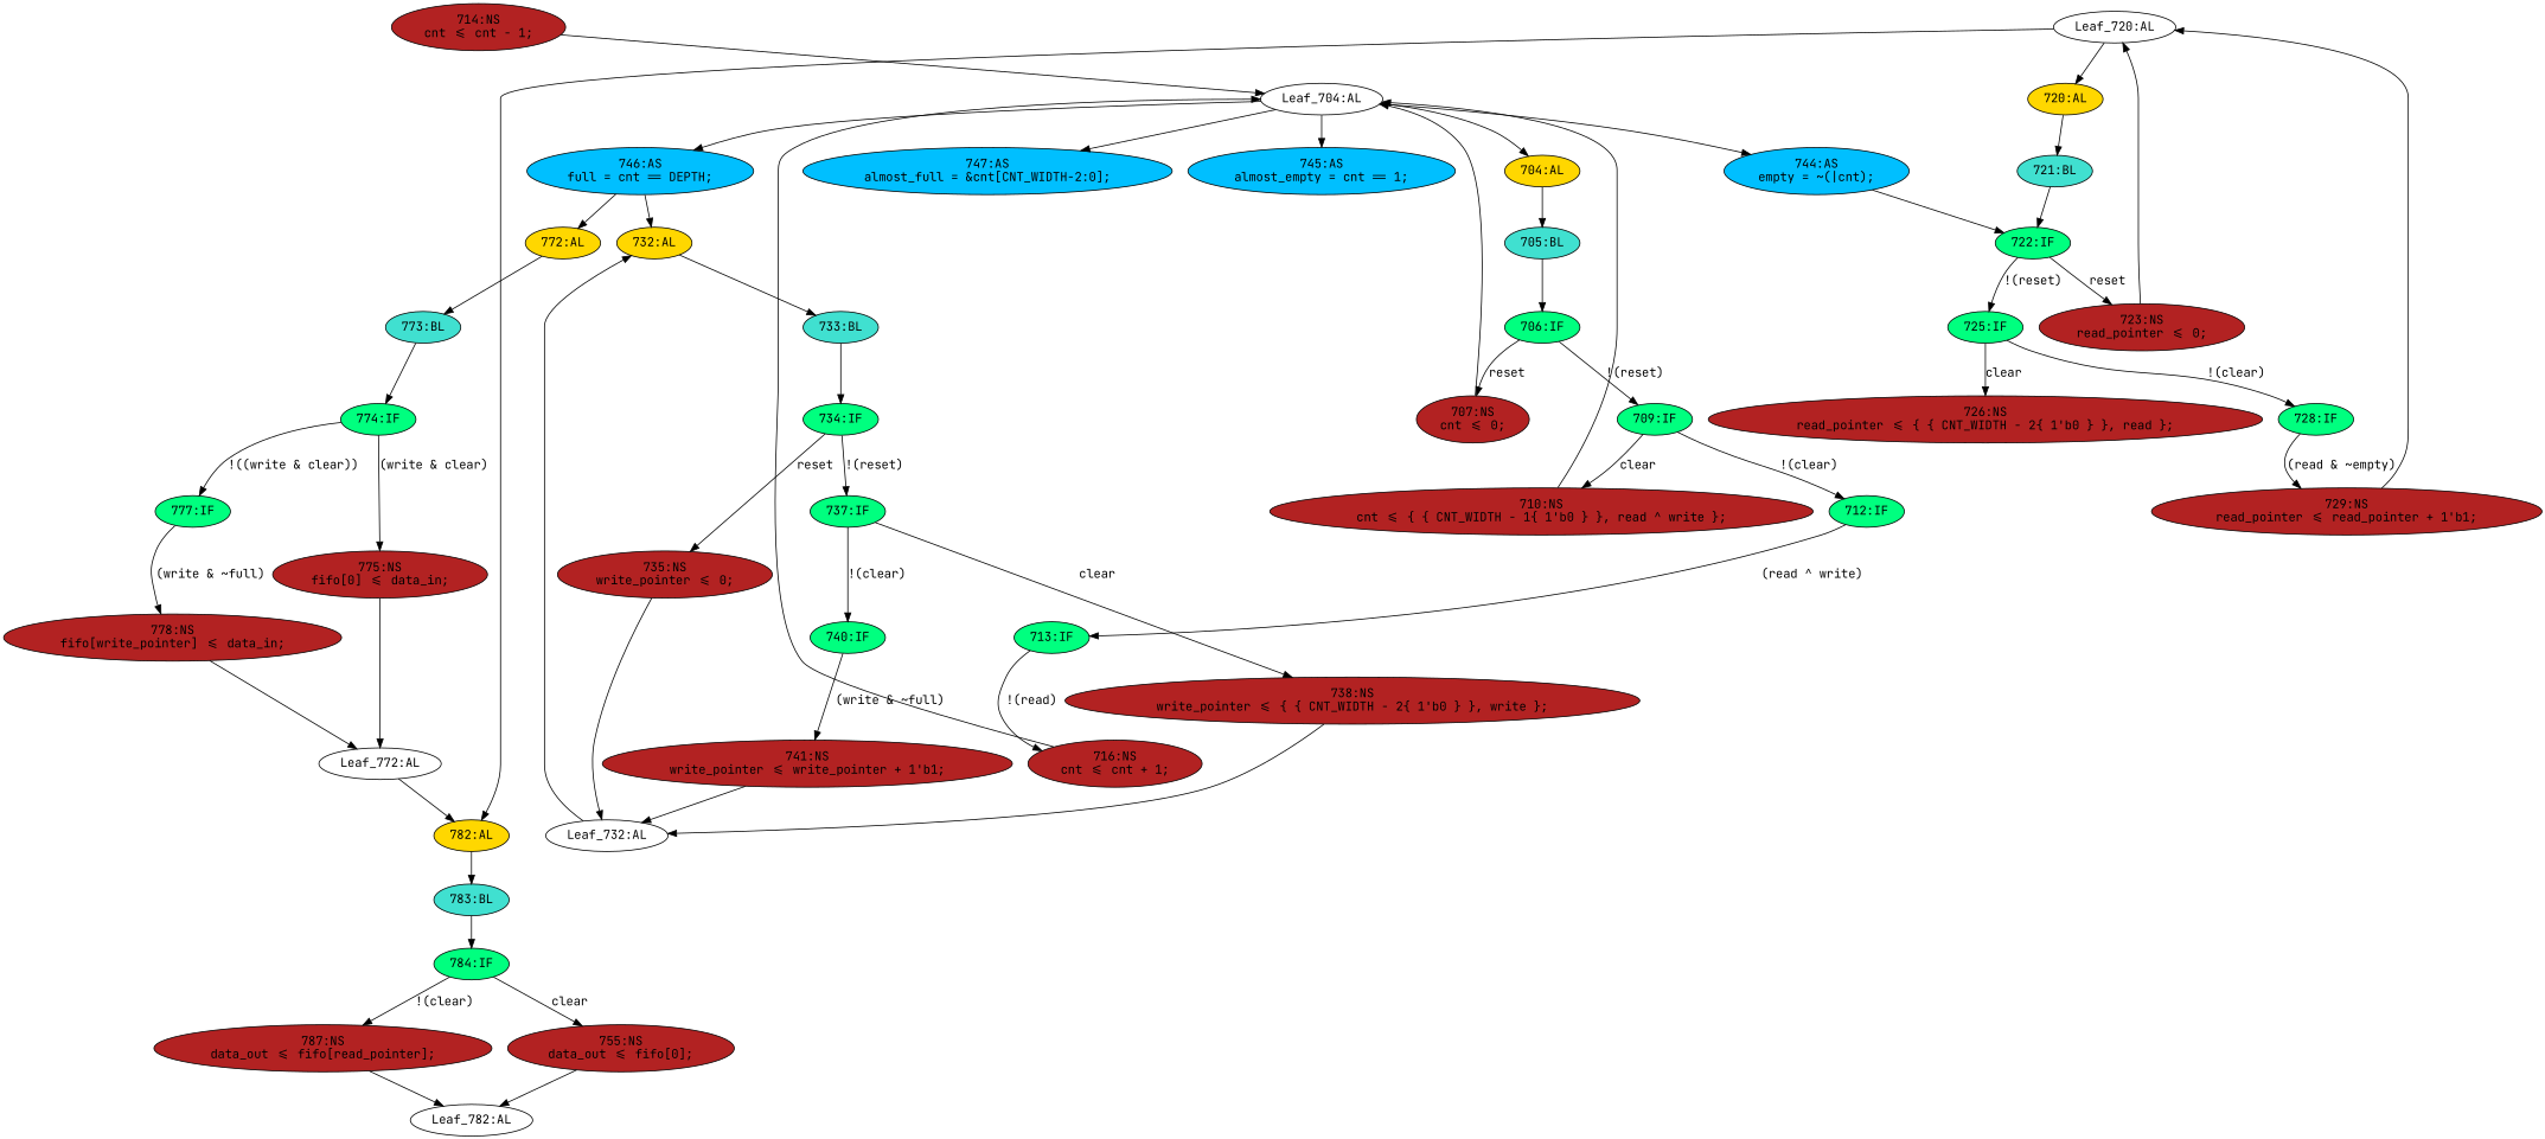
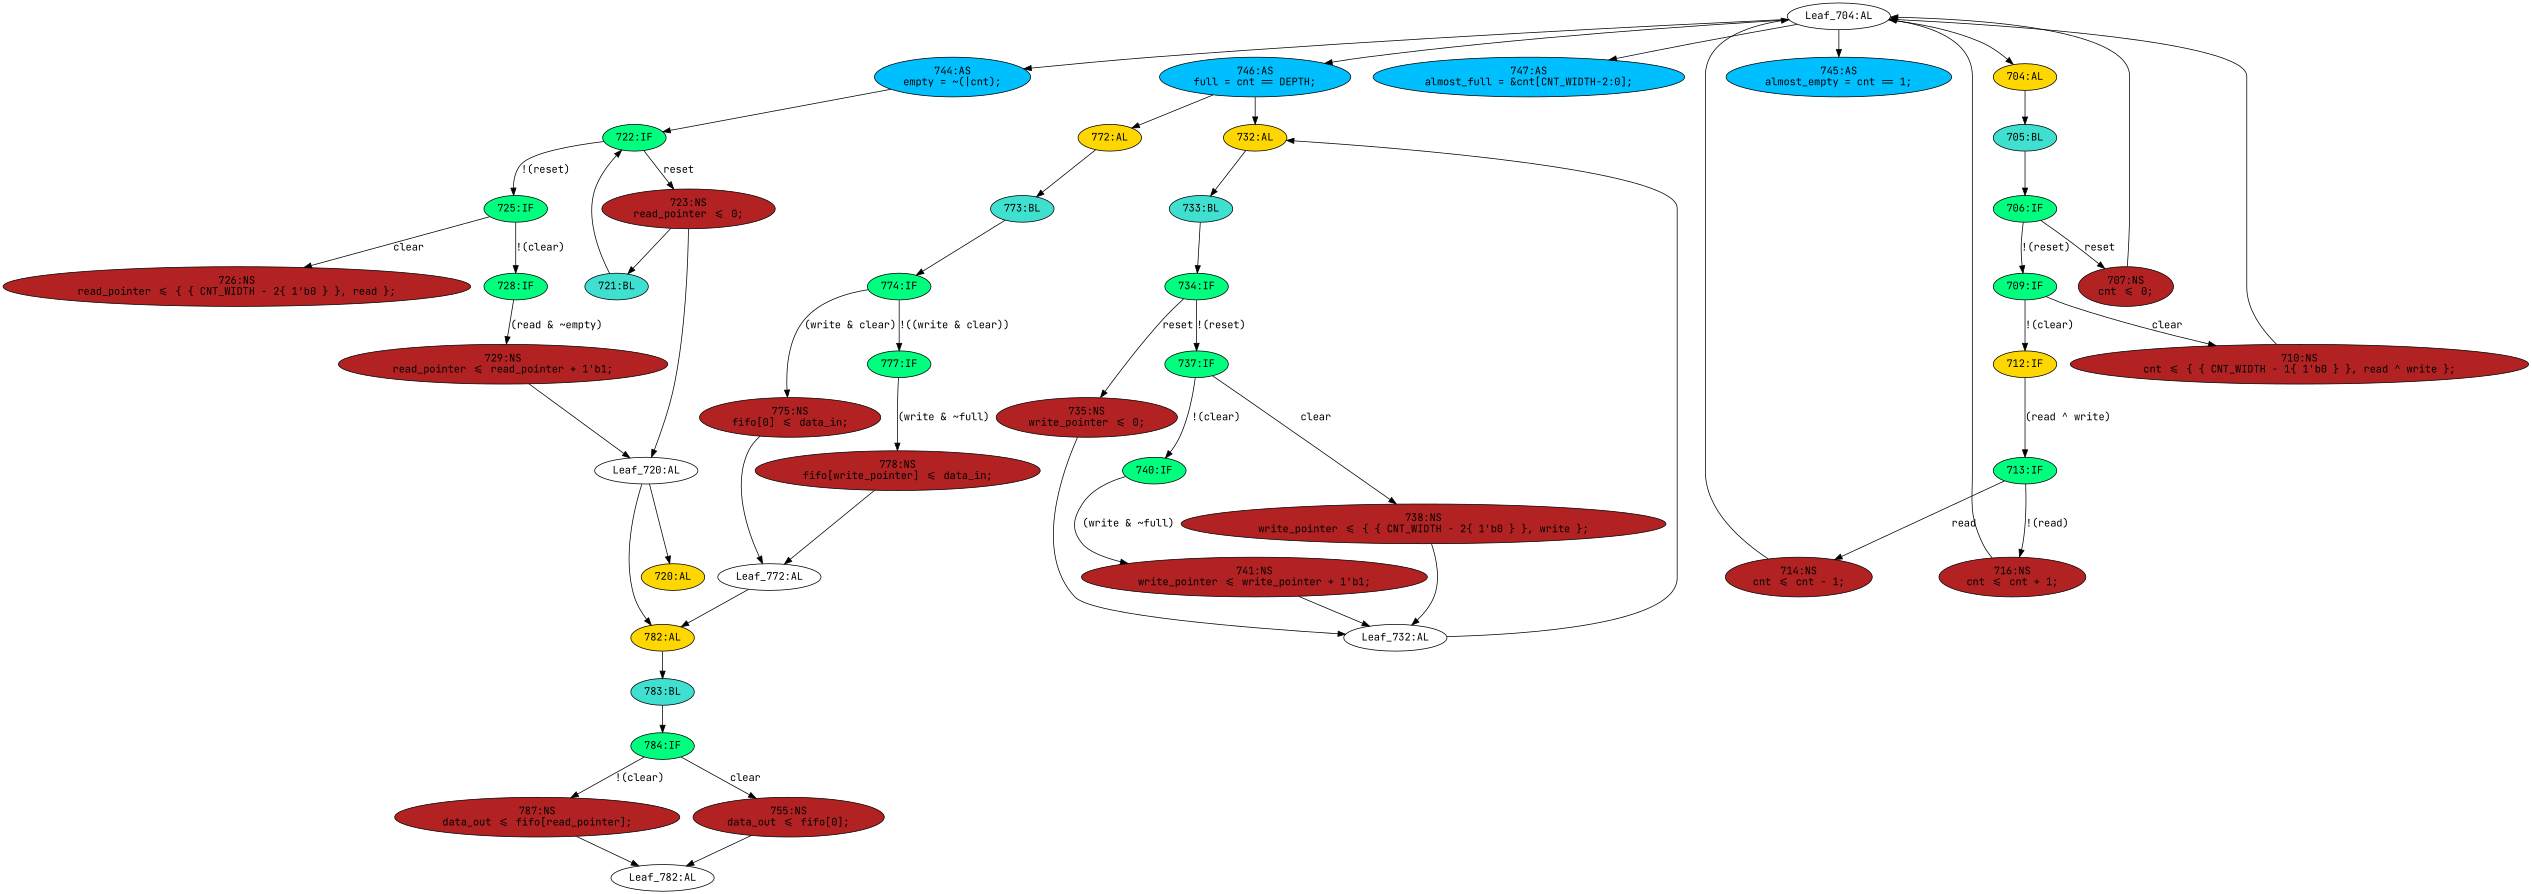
  strict digraph {
    fontname="JetBrains Mono"
    node [fontname="JetBrains Mono" fillcolor=firebrick statements="[]" style=filled typ=NonblockingSubstitution]
    edge [fontname="JetBrains Mono" cond="[]" lineno=None]
    n1 [def_var="['fifo']" label="Leaf_772:AL" fillcolor="" statements="" style="" typ=""]
    n2 [ast="<pyverilog.vparser.ast.Always object at 0x7f37da86af10>" clk_sens=False fillcolor=gold label="782:AL" sens="['clk']" typ=Always use_var="['clear', 'fifo', 'read_pointer']"]
    n3 [ast="<pyverilog.vparser.ast.Block object at 0x7f37da86af50>" fillcolor=turquoise label="783:BL" typ=Block]
    n4 [ast="<pyverilog.vparser.ast.IfStatement object at 0x7f37da434110>" fillcolor=springgreen label="784:IF" typ=IfStatement]
    n5 [ast="<pyverilog.vparser.ast.IfStatement object at 0x7f37da865610>" fillcolor=springgreen label="734:IF" typ=IfStatement]
    n6 [ast="<pyverilog.vparser.ast.NonblockingSubstitution object at 0x7f37da8655d0>" label="735:NS\nwrite_pointer <= 0;" statements="[<pyverilog.vparser.ast.NonblockingSubstitution object at 0x7f37da8655d0>]"]
    n7 [ast="<pyverilog.vparser.ast.IfStatement object at 0x7f37da865a50>" fillcolor=springgreen label="737:IF" typ=IfStatement]
    n8 [def_var="['write_pointer']" label="Leaf_732:AL" fillcolor="" statements="" style="" typ=""]
    n9 [ast="<pyverilog.vparser.ast.NonblockingSubstitution object at 0x7f37da865910>" label="738:NS\nwrite_pointer <= { { CNT_WIDTH - 2{ 1'b0 } }, write };" statements="[<pyverilog.vparser.ast.NonblockingSubstitution object at 0x7f37da865910>]"]
    n10 [ast="<pyverilog.vparser.ast.IfStatement object at 0x7f37da865d10>" fillcolor=springgreen label="740:IF" typ=IfStatement]
    n11 [ast="<pyverilog.vparser.ast.Always object at 0x7f37da865410>" clk_sens=False fillcolor=gold label="732:AL" sens="['clk', 'reset']" typ=Always use_var="['reset', 'write', 'clear', 'full', 'write_pointer']"]
    n12 [ast="<pyverilog.vparser.ast.NonblockingSubstitution object at 0x7f37da865ed0>" label="741:NS\nwrite_pointer <= write_pointer + 1'b1;" statements="[<pyverilog.vparser.ast.NonblockingSubstitution object at 0x7f37da865ed0>]"]
    n13 [ast="<pyverilog.vparser.ast.Block object at 0x7f37da865450>" fillcolor=turquoise label="733:BL" typ=Block]
    n14 [ast="<pyverilog.vparser.ast.IfStatement object at 0x7f37da492610>" fillcolor=springgreen label="713:IF" typ=IfStatement]
    n15 [ast="<pyverilog.vparser.ast.NonblockingSubstitution object at 0x7f37da492650>" label="714:NS\ncnt <= cnt - 1;" statements="[<pyverilog.vparser.ast.NonblockingSubstitution object at 0x7f37da492650>]"]
    n16 [ast="<pyverilog.vparser.ast.NonblockingSubstitution object at 0x7f37da492850>" label="716:NS\ncnt <= cnt + 1;" statements="[<pyverilog.vparser.ast.NonblockingSubstitution object at 0x7f37da492850>]"]
    n17 [def_var="['cnt']" label="Leaf_704:AL" fillcolor="" statements="" style="" typ=""]
    n18 [ast="<pyverilog.vparser.ast.Assign object at 0x7f37da86a510>" def_var="['almost_full']" fillcolor=deepskyblue label="747:AS\nalmost_full = &cnt[CNT_WIDTH-2:0];" typ=Assign use_var="['cnt']"]
    n19 [ast="<pyverilog.vparser.ast.Assign object at 0x7f37da865c50>" def_var="['empty']" fillcolor=deepskyblue label="744:AS\nempty = ~(|cnt);" typ=Assign use_var="['cnt']"]
    n20 [ast="<pyverilog.vparser.ast.Assign object at 0x7f37da86a110>" def_var="['almost_empty']" fillcolor=deepskyblue label="745:AS\nalmost_empty = cnt == 1;" typ=Assign use_var="['cnt']"]
    n21 [ast="<pyverilog.vparser.ast.Assign object at 0x7f37da86a2d0>" def_var="['full']" fillcolor=deepskyblue label="746:AS\nfull = cnt == DEPTH;" typ=Assign use_var="['cnt']"]
    n22 [ast="<pyverilog.vparser.ast.Always object at 0x7f37da459b50>" clk_sens=False fillcolor=gold label="704:AL" sens="['clk', 'reset']" typ=Always use_var="['reset', 'read', 'clear', 'write', 'cnt']"]
-   n23 [ast="<pyverilog.vparser.ast.IfStatement object at 0x7f37da4923d0>" fillcolor=springgreen label="712:IF" typ=IfStatement]
+   n23 [ast="<pyverilog.vparser.ast.IfStatement object at 0x7f37da4923d0>" fillcolor=gold label="712:IF" typ=IfStatement]
    n24 [ast="<pyverilog.vparser.ast.NonblockingSubstitution object at 0x7f37da459cd0>" label="707:NS\ncnt <= 0;" statements="[<pyverilog.vparser.ast.NonblockingSubstitution object at 0x7f37da459cd0>]"]
    n25 [ast="<pyverilog.vparser.ast.IfStatement object at 0x7f37da492a50>" fillcolor=springgreen label="722:IF" typ=IfStatement]
    n26 [ast="<pyverilog.vparser.ast.Always object at 0x7f37da86a750>" clk_sens=False fillcolor=gold label="772:AL" sens="['clk']" typ=Always use_var="['write', 'clear', 'full', 'data_in']"]
    n27 [ast="<pyverilog.vparser.ast.Block object at 0x7f37da459b90>" fillcolor=turquoise label="705:BL" typ=Block]
    n28 [ast="<pyverilog.vparser.ast.NonblockingSubstitution object at 0x7f37da4343d0>" label="787:NS\ndata_out <= fifo[read_pointer];" statements="[<pyverilog.vparser.ast.NonblockingSubstitution object at 0x7f37da4343d0>]"]
    n29 [ast="<pyverilog.vparser.ast.NonblockingSubstitution object at 0x7f37da434190>" label="755:NS\ndata_out <= fifo[0];" statements="[<pyverilog.vparser.ast.NonblockingSubstitution object at 0x7f37da434190>]"]
    n30 [ast="<pyverilog.vparser.ast.IfStatement object at 0x7f37da86aa50>" fillcolor=springgreen label="774:IF" typ=IfStatement]
    n31 [ast="<pyverilog.vparser.ast.NonblockingSubstitution object at 0x7f37da86aa10>" label="775:NS\nfifo[0] <= data_in;" statements="[<pyverilog.vparser.ast.NonblockingSubstitution object at 0x7f37da86aa10>]"]
    n32 [ast="<pyverilog.vparser.ast.IfStatement object at 0x7f37da86ac90>" fillcolor=springgreen label="777:IF" typ=IfStatement]
    n33 [ast="<pyverilog.vparser.ast.NonblockingSubstitution object at 0x7f37da86ae10>" label="778:NS\nfifo[write_pointer] <= data_in;" statements="[<pyverilog.vparser.ast.NonblockingSubstitution object at 0x7f37da86ae10>]"]
    n34 [ast="<pyverilog.vparser.ast.NonblockingSubstitution object at 0x7f37da865350>" label="729:NS\nread_pointer <= read_pointer + 1'b1;" statements="[<pyverilog.vparser.ast.NonblockingSubstitution object at 0x7f37da865350>]"]
    n35 [def_var="['read_pointer']" label="Leaf_720:AL" fillcolor="" statements="" style="" typ=""]
    n36 [ast="<pyverilog.vparser.ast.Always object at 0x7f37da4926d0>" clk_sens=False fillcolor=gold label="720:AL" sens="['clk', 'reset']" typ=Always use_var="['reset', 'read', 'clear', 'read_pointer', 'empty']"]
    n37 [ast="<pyverilog.vparser.ast.Block object at 0x7f37da492810>" fillcolor=turquoise label="721:BL" typ=Block]
    n38 [ast="<pyverilog.vparser.ast.IfStatement object at 0x7f37da459d10>" fillcolor=springgreen label="706:IF" typ=IfStatement]
    n39 [ast="<pyverilog.vparser.ast.IfStatement object at 0x7f37da492150>" fillcolor=springgreen label="709:IF" typ=IfStatement]
    n40 [ast="<pyverilog.vparser.ast.NonblockingSubstitution object at 0x7f37da4921d0>" label="710:NS\ncnt <= { { CNT_WIDTH - 1{ 1'b0 } }, read ^ write };" statements="[<pyverilog.vparser.ast.NonblockingSubstitution object at 0x7f37da4921d0>]"]
    n41 [def_var="['data_out']" label="Leaf_782:AL" fillcolor="" statements="" style="" typ=""]
    n42 [ast="<pyverilog.vparser.ast.NonblockingSubstitution object at 0x7f37da492a10>" label="723:NS\nread_pointer <= 0;" statements="[<pyverilog.vparser.ast.NonblockingSubstitution object at 0x7f37da492a10>]"]
    n43 [ast="<pyverilog.vparser.ast.IfStatement object at 0x7f37da492e90>" fillcolor=springgreen label="725:IF" typ=IfStatement]
    n44 [ast="<pyverilog.vparser.ast.NonblockingSubstitution object at 0x7f37da492d50>" label="726:NS\nread_pointer <= { { CNT_WIDTH - 2{ 1'b0 } }, read };" statements="[<pyverilog.vparser.ast.NonblockingSubstitution object at 0x7f37da492d50>]"]
    n45 [ast="<pyverilog.vparser.ast.IfStatement object at 0x7f37da865190>" fillcolor=springgreen label="728:IF" typ=IfStatement]
    n46 [ast="<pyverilog.vparser.ast.Block object at 0x7f37da86a790>" fillcolor=turquoise label="773:BL" typ=Block]
    n1 -> n2 [cond="" lineno=""]
    n2 -> n3
    n3 -> n4
    n4 -> n28 [cond="['clear']" label="!(clear)" lineno=784]
    n4 -> n29 [cond="['clear']" label=clear lineno=784]
    n5 -> n6 [cond="['reset']" label=reset lineno=734]
    n5 -> n7 [cond="['reset']" label="!(reset)" lineno=734]
    n6 -> n8
    n7 -> n9 [cond="['clear']" label=clear lineno=737]
    n7 -> n10 [cond="['clear']" label="!(clear)" lineno=737]
    n8 -> n11 [cond="" lineno=""]
    n9 -> n8
    n10 -> n12 [cond="['write', 'full']" label="(write & ~full)" lineno=740]
    n11 -> n13
    n12 -> n8
    n13 -> n5
+   n14 -> n15 [cond="['read']" label=read lineno=713]
    n14 -> n16 [cond="['read']" label="!(read)" lineno=713]
    n15 -> n17
    n16 -> n17
    n17 -> n18 [cond="" lineno=""]
    n17 -> n19 [cond="" lineno=""]
    n17 -> n20 [cond="" lineno=""]
    n17 -> n21 [cond="" lineno=""]
    n17 -> n22 [cond="" lineno=""]
    n19 -> n25 [cond="" lineno=""]
    n21 -> n11 [cond="" lineno=""]
    n21 -> n26 [cond="" lineno=""]
    n22 -> n27
    n23 -> n14 [cond="['read', 'write']" label="(read ^ write)" lineno=712]
    n24 -> n17
    n25 -> n42 [cond="['reset']" label=reset lineno=722]
    n25 -> n43 [cond="['reset']" label="!(reset)" lineno=722]
    n26 -> n46
    n27 -> n38
    n28 -> n41
    n29 -> n41
    n30 -> n31 [cond="['write', 'clear']" label="(write & clear)" lineno=774]
    n30 -> n32 [cond="['write', 'clear']" label="!((write & clear))" lineno=774]
    n31 -> n1
    n32 -> n33 [cond="['write', 'full']" label="(write & ~full)" lineno=777]
    n33 -> n1
    n34 -> n35
    n35 -> n2 [cond="" lineno=""]
    n35 -> n36 [cond="" lineno=""]
-   n36 -> n37
+   n42 -> n37
    n37 -> n25
    n38 -> n24 [cond="['reset']" label=reset lineno=706]
    n38 -> n39 [cond="['reset']" label="!(reset)" lineno=706]
    n39 -> n23 [cond="['clear']" label="!(clear)" lineno=709]
    n39 -> n40 [cond="['clear']" label=clear lineno=709]
    n40 -> n17
    n42 -> n35
    n43 -> n44 [cond="['clear']" label=clear lineno=725]
    n43 -> n45 [cond="['clear']" label="!(clear)" lineno=725]
    n45 -> n34 [cond="['read', 'empty']" label="(read & ~empty)" lineno=728]
    n46 -> n30
  }
